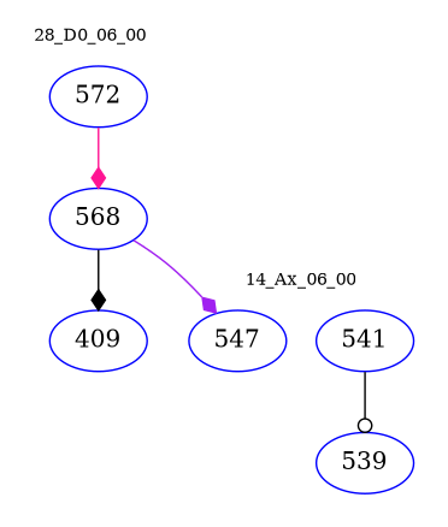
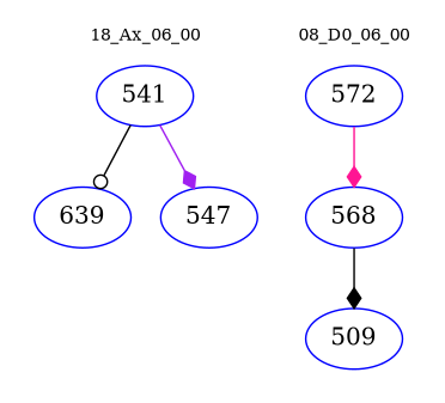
  digraph {
    node [color=blue]
    edge [arrowhead=diamond color=black]
    n1 [label=541]
-   n2 [label=539]
+   n2 [label=639]
    n3 [label=547]
    n4 [label=568]
-   n5 [label=409]
+   n5 [label=509]
    n6 [label=572]
    subgraph cluster_1 {
      color=white
      fontsize=10
-     label="14_Ax_06_00"
+     label="18_Ax_06_00"
      n1
      n2
      n3
    }
    subgraph cluster_2 {
      color=white
      fontsize=10
-     label="28_D0_06_00"
+     label="08_D0_06_00"
      n4
      n5
      n6
    }
    n1 -> n2 [arrowhead=odot]
-   n4 -> n3 [color=purple]
+   n1 -> n3 [color=purple]
    n4 -> n5
    n6 -> n4 [color=deeppink]
  }
